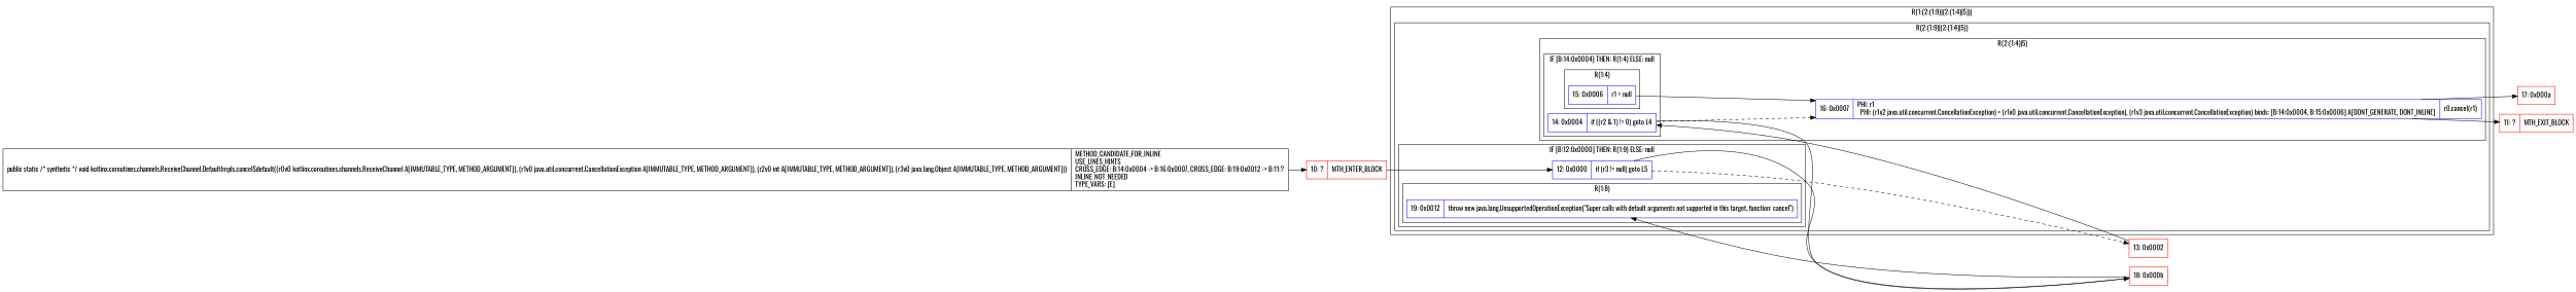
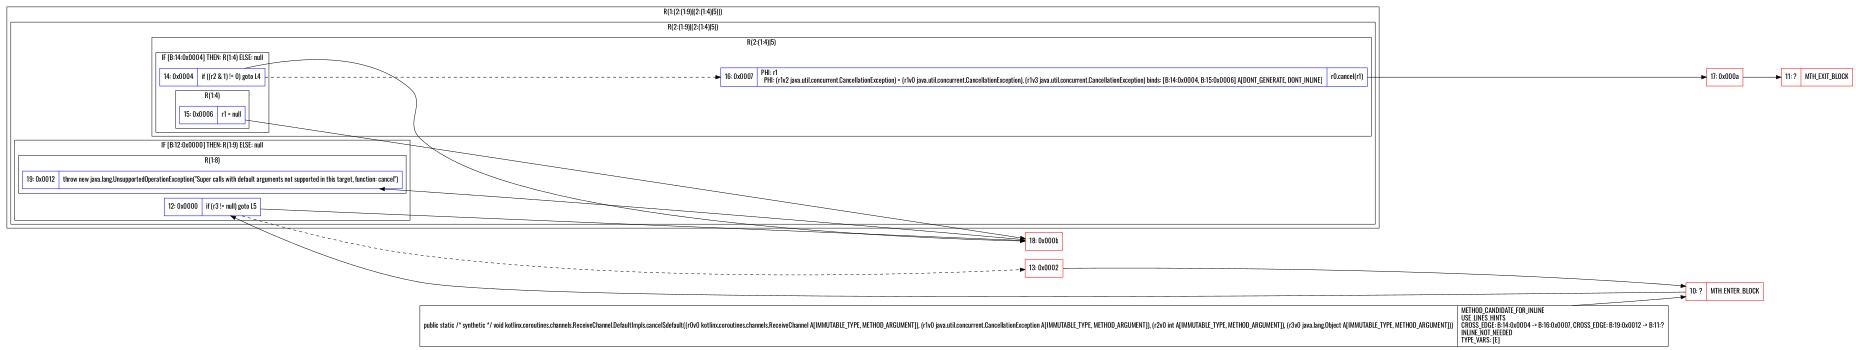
  digraph {
    fontname=Oswald
    rankdir=LR
    node [color=blue fontname=Oswald shape=record]
    edge [fontname=Oswald]
    n1 [label="{19\:\ 0x0012|throw new java.lang.UnsupportedOperationException(\"Super calls with default arguments not supported in this target, function: cancel\")\l}"]
    n2 [label="{12\:\ 0x0000|if (r3 != null) goto L5\l}"]
    n3 [label="{15\:\ 0x0006|r1 = null\l}"]
    n4 [label="{14\:\ 0x0004|if ((r2 & 1) != 0) goto L4\l}"]
    n5 [label="{16\:\ 0x0007|PHI: r1 \l  PHI: (r1v2 java.util.concurrent.CancellationException) = (r1v0 java.util.concurrent.CancellationException), (r1v3 java.util.concurrent.CancellationException) binds: [B:14:0x0004, B:15:0x0006] A[DONT_GENERATE, DONT_INLINE]\l|r0.cancel(r1)\l}"]
    n6 [color=red label="{13\:\ 0x0002}"]
    n7 [color=red label="{18\:\ 0x000b}"]
    n8 [color=red label="{17\:\ 0x000a}"]
    n9 [color=red label="{11\:\ ?|MTH_EXIT_BLOCK\l}"]
    n10 [color=red label="{10\:\ ?|MTH_ENTER_BLOCK\l}"]
    n11 [label="{public static \/* synthetic *\/ void kotlinx.coroutines.channels.ReceiveChannel.DefaultImpls.cancel$default((r0v0 kotlinx.coroutines.channels.ReceiveChannel A[IMMUTABLE_TYPE, METHOD_ARGUMENT]), (r1v0 java.util.concurrent.CancellationException A[IMMUTABLE_TYPE, METHOD_ARGUMENT]), (r2v0 int A[IMMUTABLE_TYPE, METHOD_ARGUMENT]), (r3v0 java.lang.Object A[IMMUTABLE_TYPE, METHOD_ARGUMENT]))  | METHOD_CANDIDATE_FOR_INLINE\lUSE_LINES_HINTS\lCROSS_EDGE: B:14:0x0004 \-\> B:16:0x0007, CROSS_EDGE: B:19:0x0012 \-\> B:11:?\lINLINE_NOT_NEEDED\lTYPE_VARS: [E]\l}" color=""]
    subgraph cluster_1 {
      label="R(1:(2:(1:9)|(2:(1:4)|5)))"
      subgraph cluster_2 {
        label="R(2:(1:9)|(2:(1:4)|5))"
        subgraph cluster_3 {
          label="IF [B:12:0x0000] THEN: R(1:9) ELSE: null"
          n2
          subgraph cluster_4 {
            label="R(1:8)"
            n1
          }
        }
        subgraph cluster_5 {
          label="R(2:(1:4)|5)"
          n5
          subgraph cluster_6 {
            label="IF [B:14:0x0004] THEN: R(1:4) ELSE: null"
            n4
            subgraph cluster_7 {
              label="R(1:4)"
              n3
            }
          }
        }
      }
    }
    n2 -> n6 [style=dashed]
    n2 -> n7
-   n3 -> n5
+   n3 -> n7
    n4 -> n5 [style=dashed]
    n4 -> n7
    n5 -> n8
-   n6 -> n4
+   n6 -> n10
    n7 -> n1
-   n5 -> n9
+   n8 -> n9
    n10 -> n2
    n11 -> n10
  }
